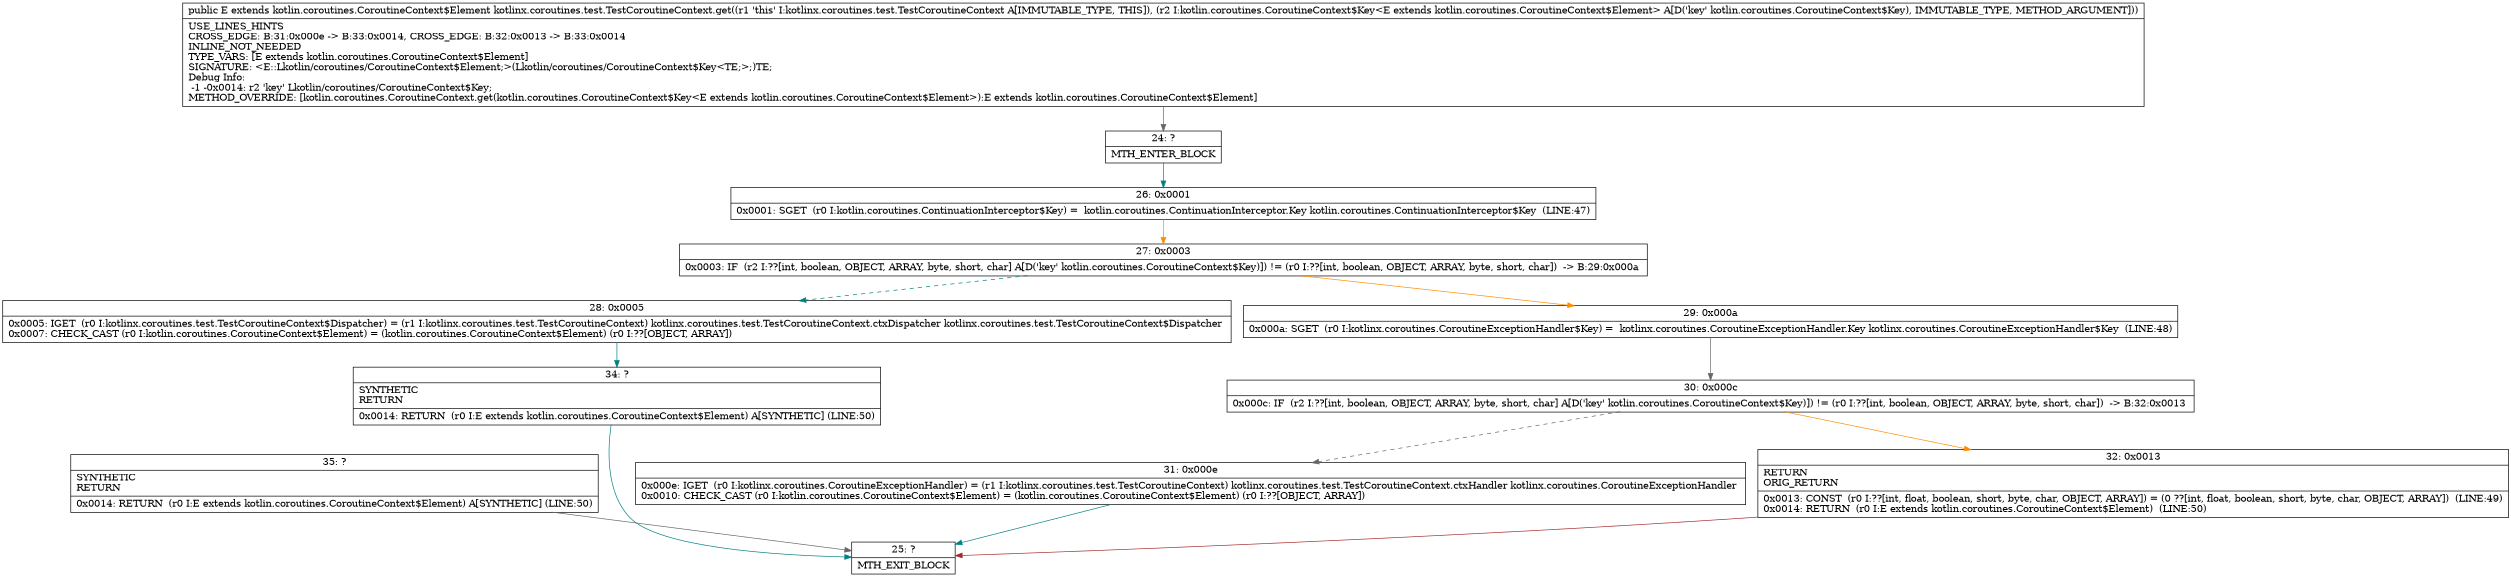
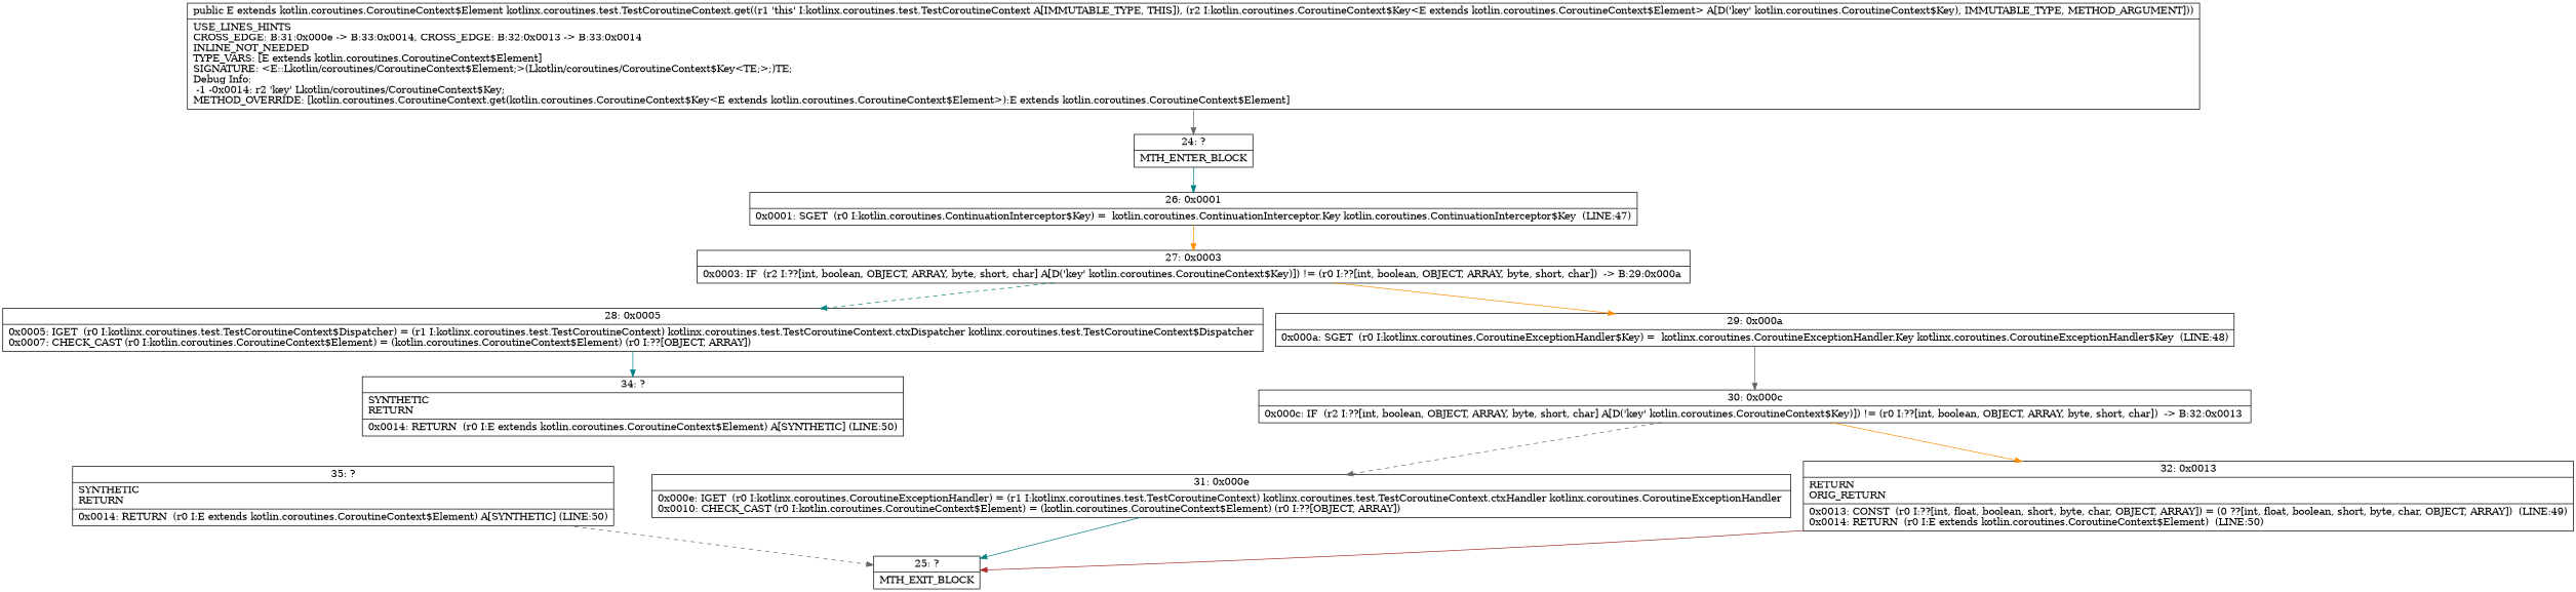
  digraph {
    node [shape=record]
    edge [color=teal]
    n1 [label="{24\:\ ?|MTH_ENTER_BLOCK\l}"]
    n2 [label="{26\:\ 0x0001|0x0001: SGET  (r0 I:kotlin.coroutines.ContinuationInterceptor$Key) =  kotlin.coroutines.ContinuationInterceptor.Key kotlin.coroutines.ContinuationInterceptor$Key  (LINE:47)\l}"]
    n3 [label="{27\:\ 0x0003|0x0003: IF  (r2 I:??[int, boolean, OBJECT, ARRAY, byte, short, char] A[D('key' kotlin.coroutines.CoroutineContext$Key)]) != (r0 I:??[int, boolean, OBJECT, ARRAY, byte, short, char])  \-\> B:29:0x000a \l}"]
    n4 [label="{28\:\ 0x0005|0x0005: IGET  (r0 I:kotlinx.coroutines.test.TestCoroutineContext$Dispatcher) = (r1 I:kotlinx.coroutines.test.TestCoroutineContext) kotlinx.coroutines.test.TestCoroutineContext.ctxDispatcher kotlinx.coroutines.test.TestCoroutineContext$Dispatcher \l0x0007: CHECK_CAST (r0 I:kotlin.coroutines.CoroutineContext$Element) = (kotlin.coroutines.CoroutineContext$Element) (r0 I:??[OBJECT, ARRAY]) \l}"]
    n5 [label="{29\:\ 0x000a|0x000a: SGET  (r0 I:kotlinx.coroutines.CoroutineExceptionHandler$Key) =  kotlinx.coroutines.CoroutineExceptionHandler.Key kotlinx.coroutines.CoroutineExceptionHandler$Key  (LINE:48)\l}"]
    n6 [label="{34\:\ ?|SYNTHETIC\lRETURN\l|0x0014: RETURN  (r0 I:E extends kotlin.coroutines.CoroutineContext$Element) A[SYNTHETIC] (LINE:50)\l}"]
    n7 [label="{30\:\ 0x000c|0x000c: IF  (r2 I:??[int, boolean, OBJECT, ARRAY, byte, short, char] A[D('key' kotlin.coroutines.CoroutineContext$Key)]) != (r0 I:??[int, boolean, OBJECT, ARRAY, byte, short, char])  \-\> B:32:0x0013 \l}"]
    n8 [label="{25\:\ ?|MTH_EXIT_BLOCK\l}"]
    n9 [label="{31\:\ 0x000e|0x000e: IGET  (r0 I:kotlinx.coroutines.CoroutineExceptionHandler) = (r1 I:kotlinx.coroutines.test.TestCoroutineContext) kotlinx.coroutines.test.TestCoroutineContext.ctxHandler kotlinx.coroutines.CoroutineExceptionHandler \l0x0010: CHECK_CAST (r0 I:kotlin.coroutines.CoroutineContext$Element) = (kotlin.coroutines.CoroutineContext$Element) (r0 I:??[OBJECT, ARRAY]) \l}"]
    n10 [label="{32\:\ 0x0013|RETURN\lORIG_RETURN\l|0x0013: CONST  (r0 I:??[int, float, boolean, short, byte, char, OBJECT, ARRAY]) = (0 ??[int, float, boolean, short, byte, char, OBJECT, ARRAY])  (LINE:49)\l0x0014: RETURN  (r0 I:E extends kotlin.coroutines.CoroutineContext$Element)  (LINE:50)\l}"]
    n11 [label="{35\:\ ?|SYNTHETIC\lRETURN\l|0x0014: RETURN  (r0 I:E extends kotlin.coroutines.CoroutineContext$Element) A[SYNTHETIC] (LINE:50)\l}"]
    n12 [label="{public E extends kotlin.coroutines.CoroutineContext$Element kotlinx.coroutines.test.TestCoroutineContext.get((r1 'this' I:kotlinx.coroutines.test.TestCoroutineContext A[IMMUTABLE_TYPE, THIS]), (r2 I:kotlin.coroutines.CoroutineContext$Key\<E extends kotlin.coroutines.CoroutineContext$Element\> A[D('key' kotlin.coroutines.CoroutineContext$Key), IMMUTABLE_TYPE, METHOD_ARGUMENT]))  | USE_LINES_HINTS\lCROSS_EDGE: B:31:0x000e \-\> B:33:0x0014, CROSS_EDGE: B:32:0x0013 \-\> B:33:0x0014\lINLINE_NOT_NEEDED\lTYPE_VARS: [E extends kotlin.coroutines.CoroutineContext$Element]\lSIGNATURE: \<E::Lkotlin\/coroutines\/CoroutineContext$Element;\>(Lkotlin\/coroutines\/CoroutineContext$Key\<TE;\>;)TE;\lDebug Info:\l  \-1 \-0x0014: r2 'key' Lkotlin\/coroutines\/CoroutineContext$Key;\lMETHOD_OVERRIDE: [kotlin.coroutines.CoroutineContext.get(kotlin.coroutines.CoroutineContext$Key\<E extends kotlin.coroutines.CoroutineContext$Element\>):E extends kotlin.coroutines.CoroutineContext$Element]\l}"]
    n1 -> n2
    n2 -> n3 [color=darkorange]
    n3 -> n4 [style=dashed]
    n3 -> n5 [color=darkorange]
    n4 -> n6
    n5 -> n7 [color=gray40]
-   n6 -> n8
    n7 -> n9 [color=gray40 style=dashed]
    n7 -> n10 [color=darkorange]
    n9 -> n8
    n10 -> n8 [color=brown]
-   n11 -> n8 [color=gray40]
+   n11 -> n8 [color=gray40 style=dashed]
    n12 -> n1 [color=gray40]
  }
